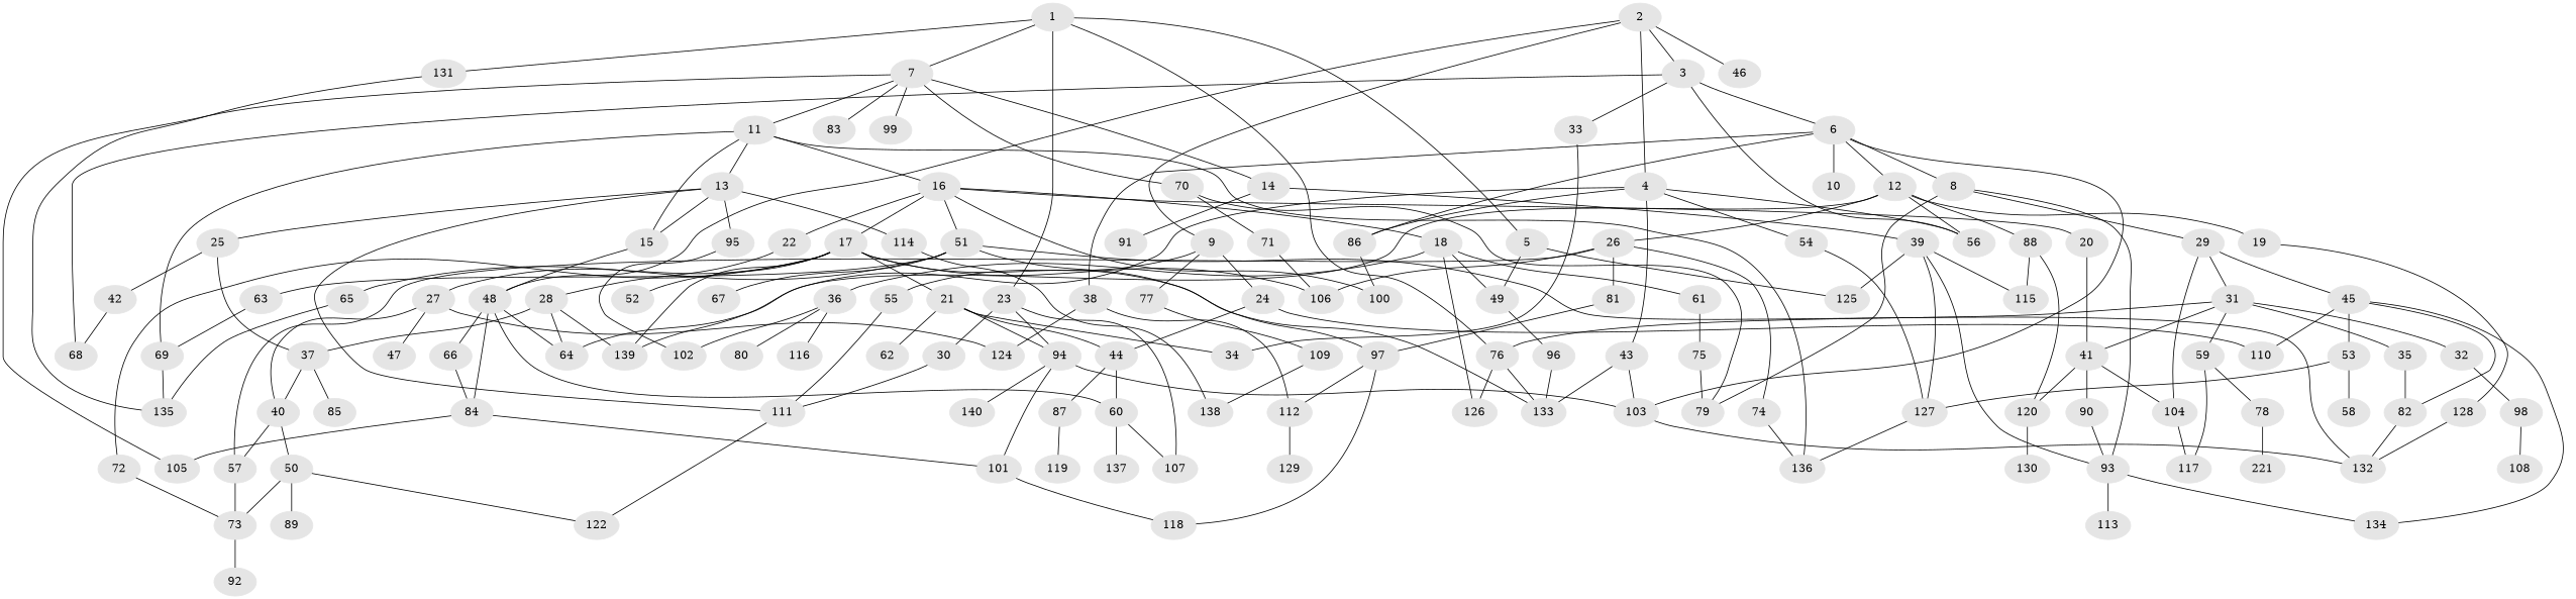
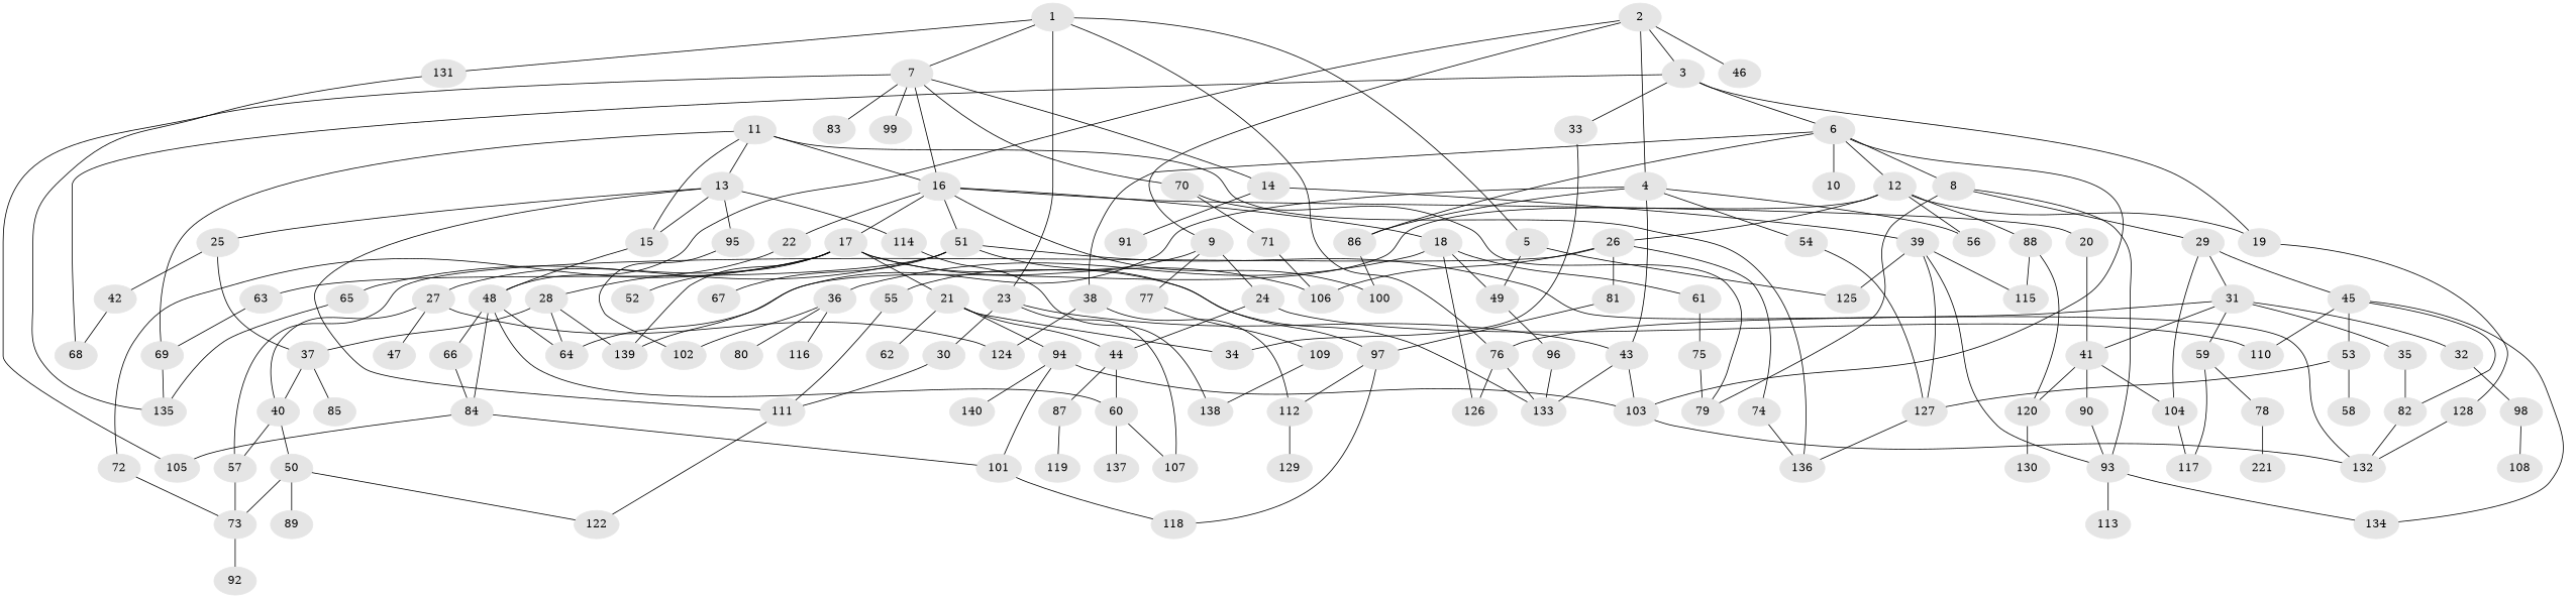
  graph {
    node [color=gray90 style=filled]
    1
    5
    7
    23
    76
    131
    2
    3
    4
    9
    46
    48
    49
    125
    11
    14
    70
    83
    99
    105
    43
    30
    107
    133
    126
    135
    6
    33
    56
    68
    54
    86
    139
    24
    55
    77
    64
    60
    66
    84
    8
    10
    12
    38
    103
    34
    127
    100
    96
    29
    79
    93
    19
    26
    88
    124
    112
    132
    13
    15
    16
    69
    136
    39
    91
    71
    31
    45
    104
    134
    113
    44
    110
    111
    109
    25
    95
    114
    17
    18
    20
    22
    51
    128
    106
    57
    74
    81
    115
    120
    37
    42
    102
    122
    138
    21
    27
    52
    72
    36
    61
    41
    28
    63
    65
    67
    97
    62
    94
    40
    47
    73
    80
    116
    75
    90
    87
    101
    140
    85
    50
    32
    35
    59
    82
    53
    117
    98
    78
    108
    129
    89
    130
    137
    119
    58
    92
    118
    n139 [label=221]
    1 -- 5
    1 -- 7
    1 -- 23
    1 -- 76
    1 -- 131
    5 -- 49
    5 -- 125
-   7 -- 11
+   7 -- 16
    7 -- 14
    7 -- 70
    7 -- 83
    7 -- 99
    7 -- 105
-   23 -- 94
+   23 -- 43
    23 -- 30
    23 -- 107
    76 -- 133
    76 -- 126
    131 -- 135
    2 -- 3
    2 -- 4
    2 -- 9
    2 -- 46
    2 -- 48
    3 -- 6
    3 -- 33
-   3 -- 56
+   3 -- 19
    3 -- 68
    4 -- 43
    4 -- 56
    4 -- 54
    4 -- 86
    4 -- 139
    9 -- 24
    9 -- 55
    9 -- 77
    48 -- 64
    48 -- 60
    48 -- 66
    48 -- 84
    49 -- 96
    11 -- 13
    11 -- 15
    11 -- 16
    11 -- 69
    11 -- 136
    14 -- 39
    14 -- 91
    70 -- 79
    70 -- 71
    43 -- 133
    43 -- 103
    30 -- 111
    6 -- 86
    6 -- 8
    6 -- 10
    6 -- 12
    6 -- 38
    6 -- 103
    33 -- 34
    54 -- 127
    86 -- 100
    24 -- 44
    24 -- 110
    55 -- 111
    77 -- 109
    60 -- 107
    60 -- 137
    66 -- 84
    84 -- 105
    84 -- 101
    8 -- 29
    8 -- 79
    8 -- 93
    12 -- 56
    12 -- 64
    12 -- 19
    12 -- 26
    12 -- 88
    38 -- 124
    38 -- 112
    103 -- 132
    127 -- 136
    96 -- 133
    29 -- 31
    29 -- 45
    29 -- 104
    93 -- 134
    93 -- 113
    19 -- 128
    26 -- 106
    26 -- 57
    26 -- 74
    26 -- 81
    88 -- 115
    88 -- 120
    112 -- 129
    13 -- 15
    13 -- 111
    13 -- 25
    13 -- 95
    13 -- 114
    15 -- 48
    16 -- 100
    16 -- 17
    16 -- 18
    16 -- 20
    16 -- 22
    16 -- 51
    69 -- 135
    39 -- 125
    39 -- 127
    39 -- 93
    39 -- 115
    71 -- 106
    31 -- 76
    31 -- 41
    31 -- 32
    31 -- 35
    31 -- 59
    45 -- 134
    45 -- 110
    45 -- 82
    45 -- 53
    104 -- 117
    44 -- 60
    44 -- 87
    111 -- 122
    109 -- 138
    25 -- 37
    25 -- 42
    95 -- 102
    114 -- 138
    17 -- 133
    17 -- 139
    17 -- 106
    17 -- 21
    17 -- 27
    17 -- 52
    17 -- 72
    18 -- 49
    18 -- 126
    18 -- 36
    18 -- 61
    20 -- 41
    22 -- 28
    51 -- 132
    51 -- 63
    51 -- 65
    51 -- 67
    51 -- 97
    128 -- 132
    57 -- 73
    74 -- 136
    81 -- 97
    120 -- 130
    37 -- 40
    37 -- 85
    42 -- 68
    21 -- 34
    21 -- 44
    21 -- 62
    21 -- 94
    27 -- 124
    27 -- 40
    27 -- 47
    72 -- 73
    36 -- 102
    36 -- 80
    36 -- 116
    61 -- 75
    41 -- 104
    41 -- 120
    41 -- 90
    28 -- 139
    28 -- 64
    28 -- 37
    63 -- 69
    65 -- 135
    97 -- 112
    97 -- 118
    94 -- 103
    94 -- 101
    94 -- 140
    40 -- 57
    40 -- 50
    73 -- 92
    75 -- 79
    90 -- 93
    87 -- 119
    101 -- 118
    50 -- 122
    50 -- 73
    50 -- 89
    32 -- 98
    35 -- 82
    59 -- 117
    59 -- 78
    82 -- 132
    53 -- 127
    53 -- 58
    98 -- 108
    78 -- n139
  }
